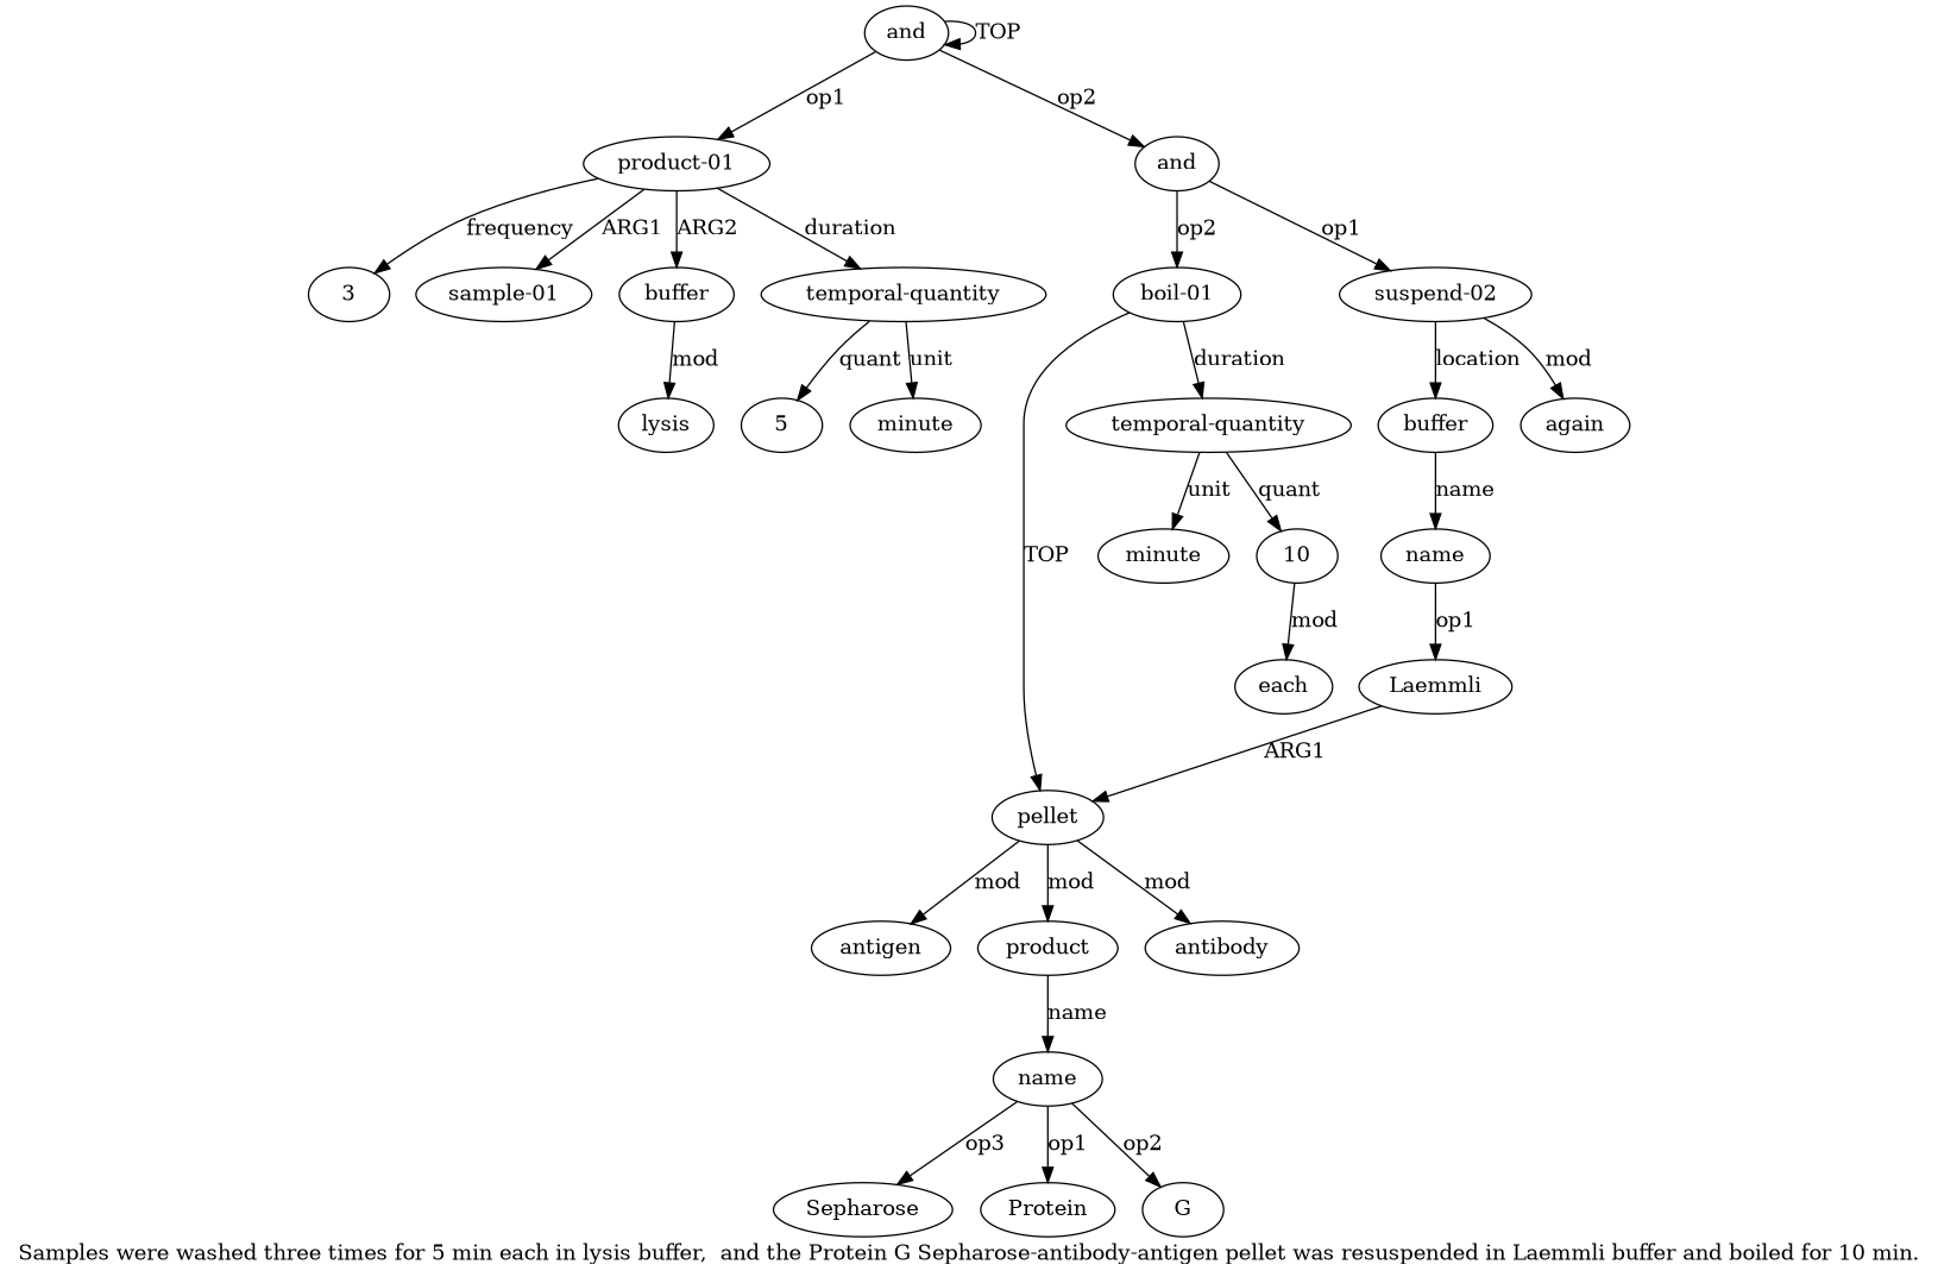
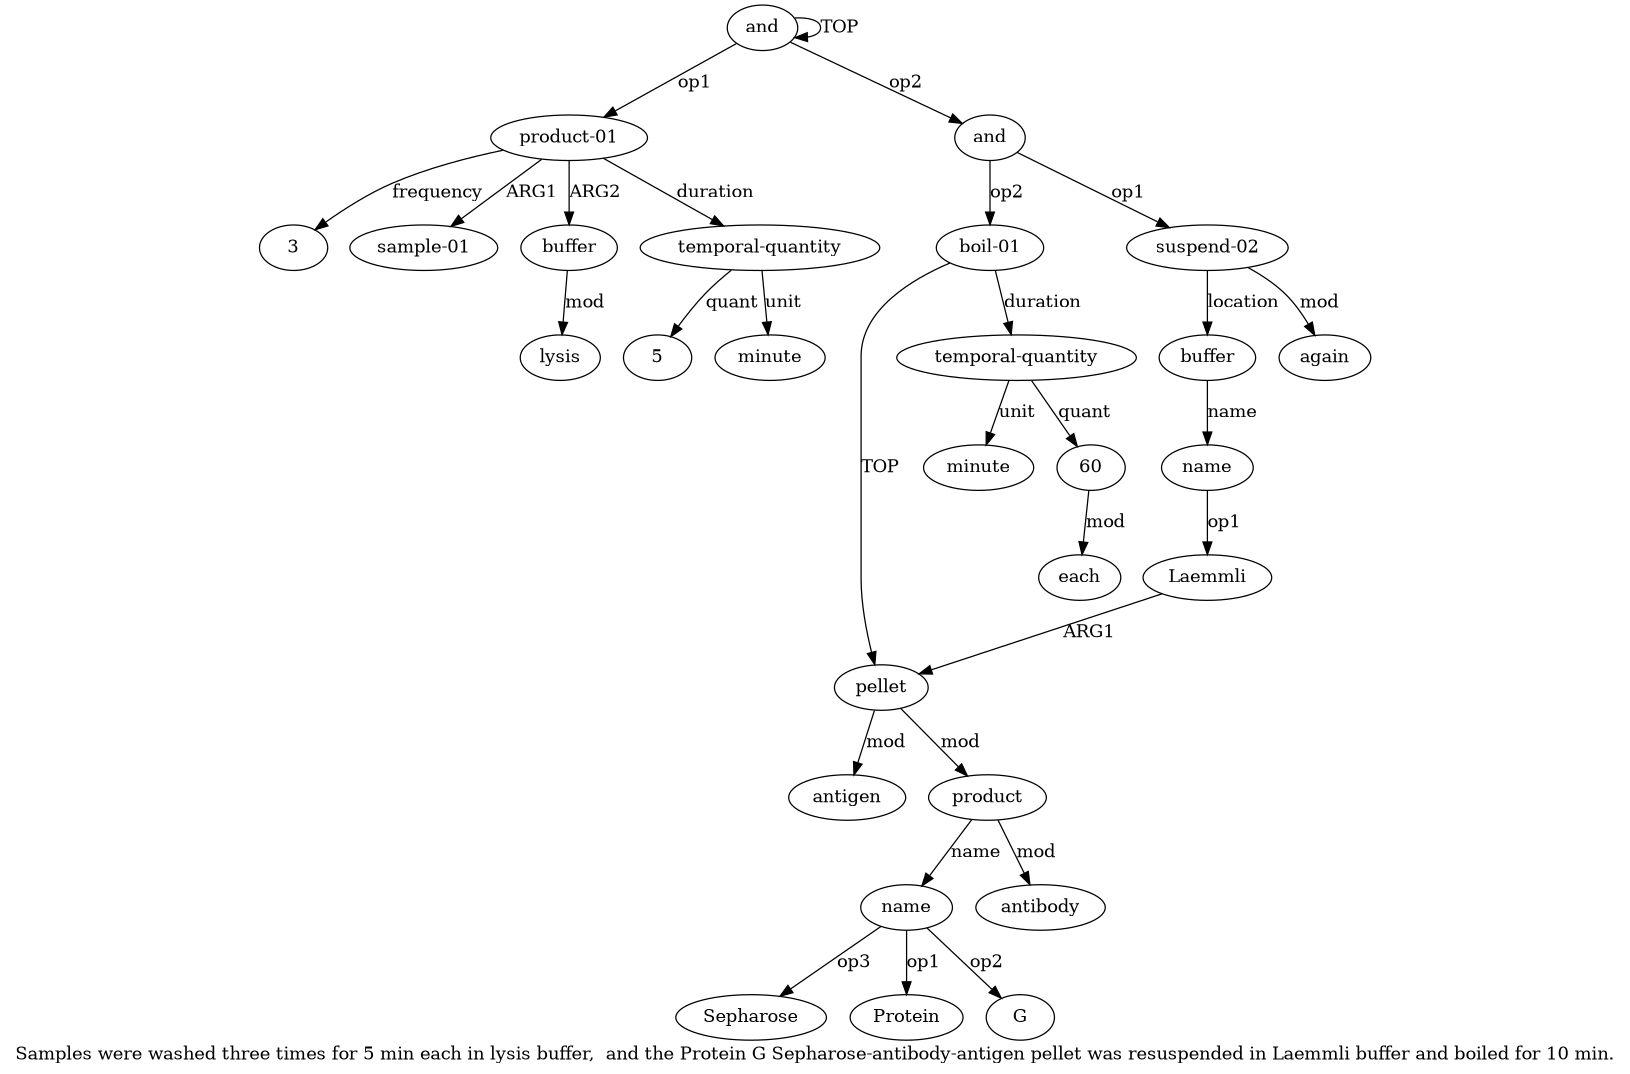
  digraph {
    label="Samples were washed three times for 5 min each in lysis buffer,  and the Protein G Sepharose-antibody-antigen pellet was resuspended in Laemmli buffer and boiled for 10 min."
    node [color=black gold_ind=-1 gold_label=minute test_ind=-1 test_label=minute]
    edge [color=black gold_label=mod test_label=mod]
    n1 [gold_ind=20 label=minute test_ind=20]
    n2 [gold_label=5 label=5 test_label=5]
    n3 [gold_label=Laemmli label=Laemmli test_label=Laemmli]
    n4 [gold_ind=10 gold_label=pellet label=pellet test_ind=10 test_label=pellet]
-   n5 [gold_label=10 label=10 test_label=10]
+   n5 [gold_label=10 label=60 test_label=10]
    n6 [gold_ind=3 gold_label=each label=each test_ind=3 test_label=each]
    n7 [gold_label=3 label=3 test_label=3]
    n8 [gold_label=Sepharose label=Sepharose test_label=Sepharose]
    n9 [gold_ind=15 gold_label=buffer label=buffer test_ind=15 test_label=buffer]
    n10 [gold_ind=16 gold_label=name label=name test_ind=16 test_label=name]
    n11 [gold_ind=14 gold_label=name label=name test_ind=14 test_label=name]
    n12 [gold_label=Protein label=Protein test_label=Protein]
    n13 [gold_label=G label=G test_label=G]
    n14 [gold_ind=17 gold_label=again label=again test_ind=17 test_label=again]
    n15 [gold_ind=11 gold_label=antigen label=antigen test_ind=11 test_label=antigen]
    n16 [gold_ind=13 gold_label=product label=product test_ind=13 test_label=product]
    n17 [gold_ind=12 gold_label=antibody label=antibody test_ind=12 test_label=antibody]
    n18 [gold_ind=19 gold_label="temporal-quantity" label="temporal-quantity" test_ind=19 test_label="temporal-quantity"]
    n19 [gold_ind=18 gold_label="boil-01" label="boil-01" test_ind=18 test_label="boil-01"]
    n20 [gold_ind=1 gold_label="wash-01" label="product-01" test_ind=1 test_label="wash-01"]
    n21 [gold_ind=2 gold_label="sample-01" label="sample-01" test_ind=2 test_label="sample-01"]
    n22 [gold_ind=4 gold_label=buffer label=buffer test_ind=4 test_label=buffer]
    n23 [gold_ind=6 gold_label="temporal-quantity" label="temporal-quantity" test_ind=6 test_label="temporal-quantity"]
    n24 [gold_ind=5 gold_label=lysis label=lysis test_ind=5 test_label=lysis]
    n25 [gold_ind=7 label=minute test_ind=7]
    n26 [gold_ind=0 gold_label=and label=and test_ind=0 test_label=and]
    n27 [gold_ind=8 gold_label=and label=and test_ind=8 test_label=and]
    n28 [gold_ind=9 gold_label="suspend-02" label="suspend-02" test_ind=9 test_label="suspend-02"]
    n3 -> n4 [gold_label=ARG1 label=ARG1 test_label=ARG1]
    n4 -> n15 [label=mod]
    n4 -> n16 [label=mod]
-   n4 -> n17 [label=mod]
+   n16 -> n17 [label=mod]
    n5 -> n6 [label=mod]
    n9 -> n10 [gold_label=name label=name test_label=name]
    n10 -> n3 [gold_label=op1 label=op1 test_label=op1]
    n11 -> n8 [gold_label=op3 label=op3 test_label=op3]
    n11 -> n12 [gold_label=op1 label=op1 test_label=op1]
    n11 -> n13 [gold_label=op2 label=op2 test_label=op2]
    n16 -> n11 [gold_label=name label=name test_label=name]
    n18 -> n1 [gold_label=unit label=unit test_label=unit]
    n18 -> n5 [gold_label=quant label=quant test_label=quant]
    n19 -> n4 [gold_label=ARG1 label=TOP test_label=ARG1]
    n19 -> n18 [gold_label=duration label=duration test_label=duration]
    n20 -> n7 [gold_label=frequency label=frequency test_label=frequency]
    n20 -> n21 [gold_label=ARG1 label=ARG1 test_label=ARG1]
    n20 -> n22 [gold_label=ARG2 label=ARG2 test_label=ARG2]
    n20 -> n23 [gold_label=duration label=duration test_label=duration]
    n22 -> n24 [label=mod]
    n23 -> n2 [gold_label=quant label=quant test_label=quant]
    n23 -> n25 [gold_label=unit label=unit test_label=unit]
    n26 -> n20 [gold_label=op1 label=op1 test_label=op1]
    n26 -> n26 [gold_label=TOP label=TOP test_label=TOP]
    n26 -> n27 [gold_label=op2 label=op2 test_label=op2]
    n27 -> n19 [gold_label=op2 label=op2 test_label=op2]
    n27 -> n28 [gold_label=op1 label=op1 test_label=op1]
    n28 -> n9 [gold_label=location label=location test_label=location]
    n28 -> n14 [label=mod]
  }
